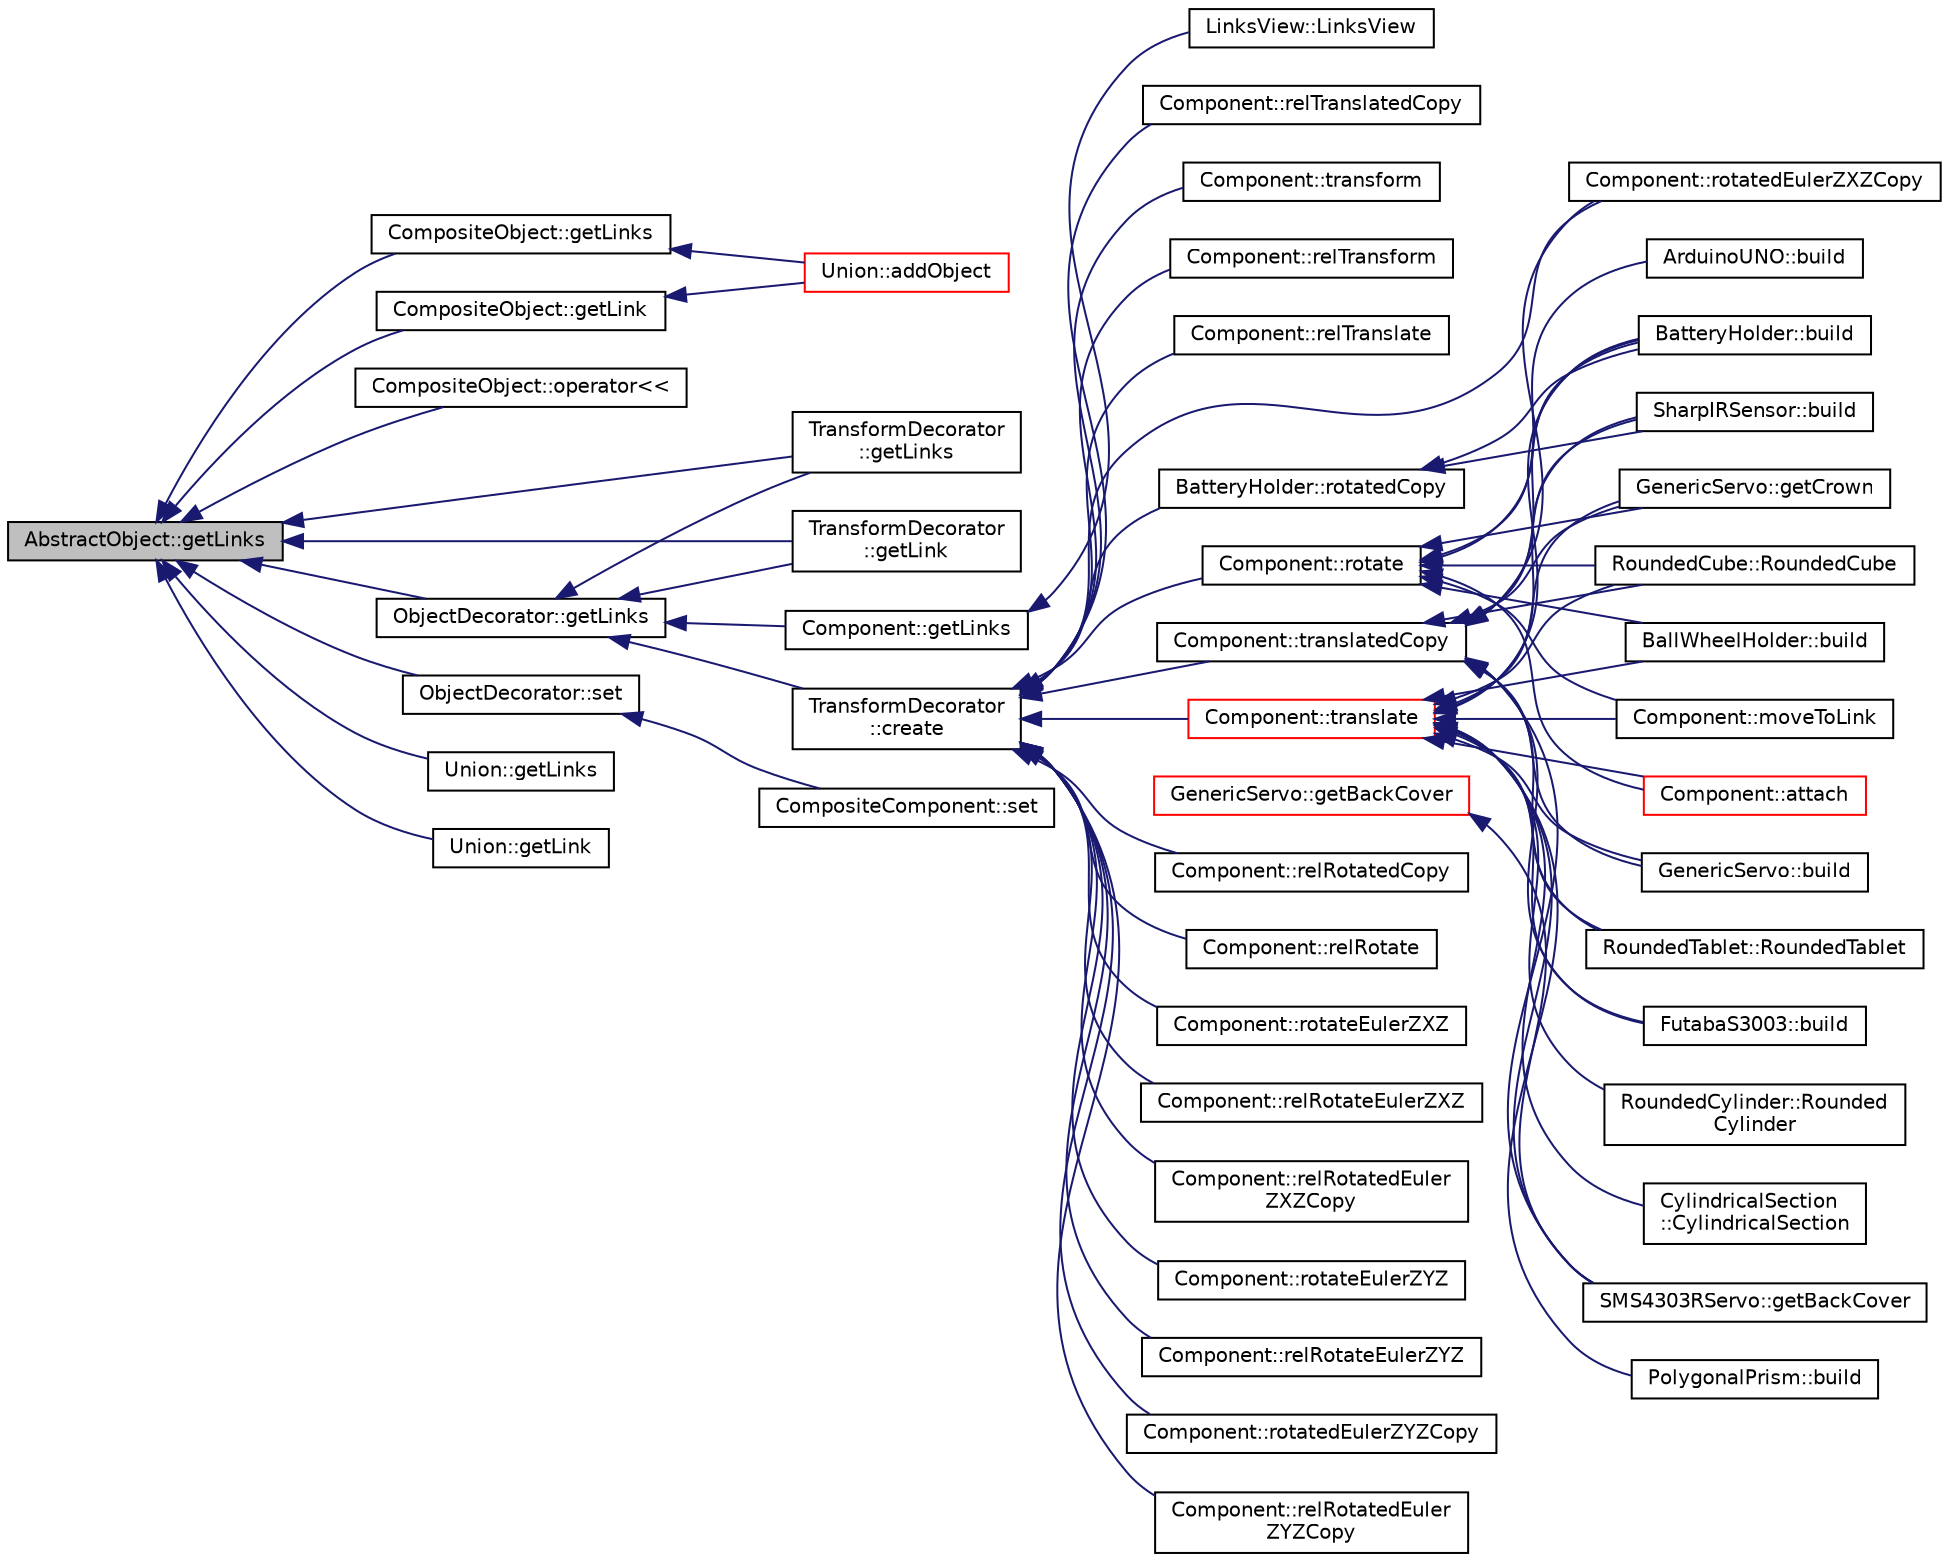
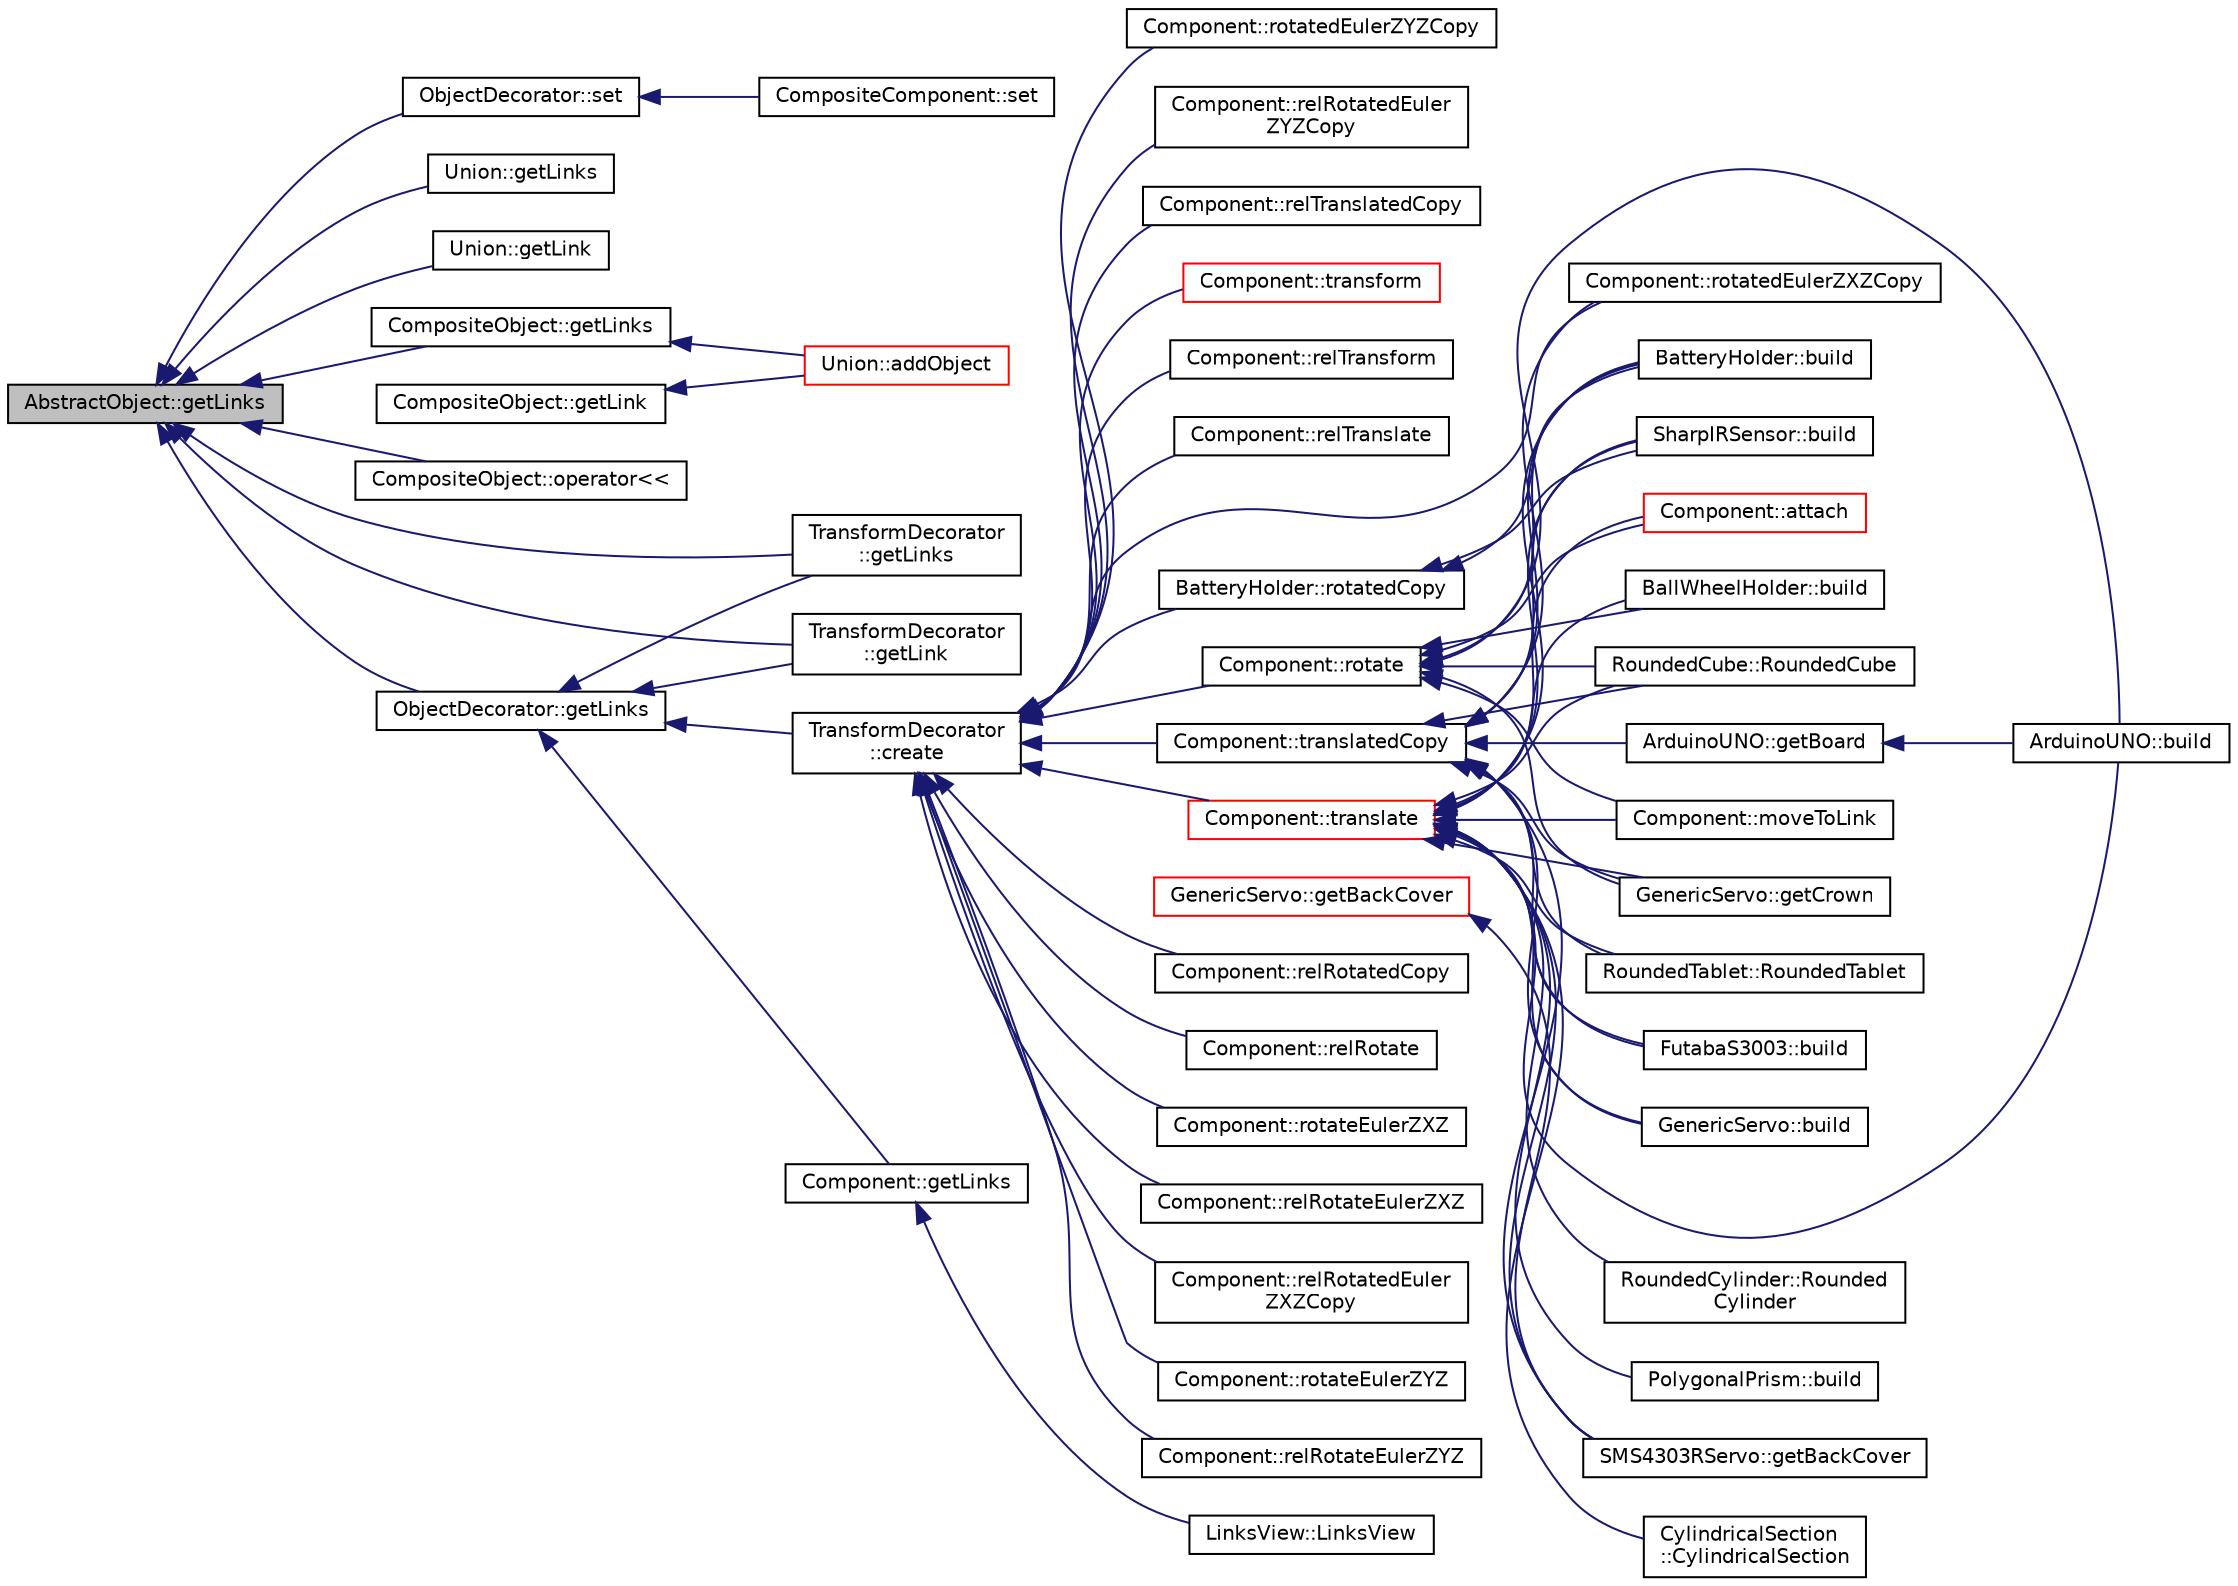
  digraph {
    rankdir=LR
    node [color=black fillcolor=white fontname=Helvetica fontsize=10 shape=record style=filled]
    edge [color=midnightblue dir=back fontname=Helvetica fontsize=10 labelfontname=Helvetica labelfontsize=10 style=solid]
    n1 [fillcolor=grey75 fontcolor=black height=0.2 label="AbstractObject::getLinks" width=0.4]
    n2 [height=0.2 label="CompositeObject::getLinks" width=0.4]
    n3 [height=0.2 label="CompositeObject::getLink" width=0.4]
    n4 [height=0.2 label="CompositeObject::operator\<\<" width=0.4]
    n5 [height=0.2 label="ObjectDecorator::getLinks" width=0.4]
    n6 [height=0.2 label="TransformDecorator\l::getLinks" width=0.4]
    n7 [height=0.2 label="TransformDecorator\l::getLink" width=0.4]
    n8 [height=0.2 label="ObjectDecorator::set" width=0.4]
    n9 [height=0.2 label="Union::getLinks" width=0.4]
    n10 [height=0.2 label="Union::getLink" width=0.4]
    n11 [color=red height=0.2 label="Union::addObject" width=0.4]
    n12 [height=0.2 label="Component::getLinks" width=0.4]
    n13 [height=0.2 label="TransformDecorator\l::create" width=0.4]
    n14 [height=0.2 label="CompositeComponent::set" width=0.4]
    n15 [height=0.2 label="LinksView::LinksView" width=0.4]
    n16 [height=0.2 label="BatteryHolder::rotatedCopy" width=0.4]
    n17 [height=0.2 label="Component::relRotatedCopy" width=0.4]
    n18 [height=0.2 label="Component::rotate" width=0.4]
    n19 [height=0.2 label="Component::relRotate" width=0.4]
    n20 [height=0.2 label="Component::rotateEulerZXZ" width=0.4]
    n21 [height=0.2 label="Component::relRotateEulerZXZ" width=0.4]
    n22 [height=0.2 label="Component::rotatedEulerZXZCopy" width=0.4]
    n23 [height=0.2 label="Component::relRotatedEuler\lZXZCopy" width=0.4]
    n24 [height=0.2 label="Component::rotateEulerZYZ" width=0.4]
    n25 [height=0.2 label="Component::relRotateEulerZYZ" width=0.4]
    n26 [height=0.2 label="Component::rotatedEulerZYZCopy" width=0.4]
    n27 [height=0.2 label="Component::relRotatedEuler\lZYZCopy" width=0.4]
    n28 [height=0.2 label="Component::translatedCopy" width=0.4]
    n29 [height=0.2 label="Component::relTranslatedCopy" width=0.4]
-   n30 [height=0.2 label="Component::transform" width=0.4]
+   n30 [color=red height=0.2 label="Component::transform" width=0.4]
    n31 [height=0.2 label="Component::relTransform" width=0.4]
    n32 [color=red height=0.2 label="Component::translate" width=0.4]
    n33 [height=0.2 label="Component::relTranslate" width=0.4]
    n34 [height=0.2 label="BatteryHolder::build" width=0.4]
    n35 [height=0.2 label="SharpIRSensor::build" width=0.4]
    n36 [height=0.2 label="RoundedCube::RoundedCube" width=0.4]
    n37 [height=0.2 label="Component::moveToLink" width=0.4]
    n38 [color=red height=0.2 label="Component::attach" width=0.4]
    n39 [height=0.2 label="ArduinoUNO::build" width=0.4]
    n40 [height=0.2 label="BallWheelHolder::build" width=0.4]
    n41 [height=0.2 label="GenericServo::getCrown" width=0.4]
    n42 [height=0.2 label="RoundedTablet::RoundedTablet" width=0.4]
+   n43 [height=0.2 label="ArduinoUNO::getBoard" width=0.4]
    n44 [height=0.2 label="FutabaS3003::build" width=0.4]
    n45 [height=0.2 label="SMS4303RServo::getBackCover" width=0.4]
    n46 [height=0.2 label="GenericServo::build" width=0.4]
    n47 [height=0.2 label="CylindricalSection\l::CylindricalSection" width=0.4]
    n48 [height=0.2 label="PolygonalPrism::build" width=0.4]
    n49 [height=0.2 label="RoundedCylinder::Rounded\lCylinder" width=0.4]
    n50 [color=red height=0.2 label="GenericServo::getBackCover" width=0.4]
    n1 -> n2
-   n1 -> n3
    n1 -> n4
    n1 -> n5
    n1 -> n6
    n1 -> n7
    n1 -> n8
    n1 -> n9
    n1 -> n10
    n2 -> n11
    n3 -> n11
    n5 -> n6
    n5 -> n7
    n5 -> n12
    n5 -> n13
    n8 -> n14
    n12 -> n15
    n13 -> n16
    n13 -> n17
    n13 -> n18
    n13 -> n19
    n13 -> n20
    n13 -> n21
    n13 -> n22
    n13 -> n23
    n13 -> n24
    n13 -> n25
    n13 -> n26
    n13 -> n27
    n13 -> n28
    n13 -> n29
    n13 -> n30
    n13 -> n31
    n13 -> n32
    n13 -> n33
    n16 -> n34
    n16 -> n35
    n18 -> n34
    n18 -> n36
    n18 -> n37
    n18 -> n38
    n18 -> n39
    n18 -> n40
    n18 -> n41
    n28 -> n22
    n28 -> n34
    n28 -> n35
    n28 -> n36
    n28 -> n41
    n28 -> n42
+   n28 -> n43
    n28 -> n44
    n28 -> n45
    n28 -> n46
    n32 -> n34
    n32 -> n35
    n32 -> n36
    n32 -> n37
    n32 -> n38
+   n32 -> n39
    n32 -> n40
    n32 -> n41
    n32 -> n42
    n32 -> n44
    n32 -> n45
    n32 -> n46
    n32 -> n47
    n32 -> n48
    n32 -> n49
+   n43 -> n39
    n50 -> n45
  }
